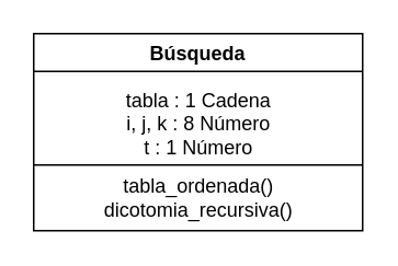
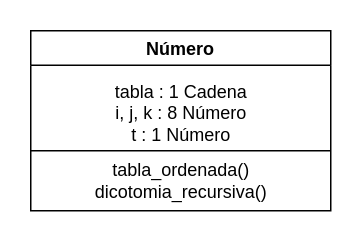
  <mxCell id="0" />
  <mxCell id="1" parent="0" />
- <mxCell id="2" value="Búsqueda" style="swimlane;" vertex="1" parent="1"><mxGeometry x="20" y="20" width="200" height="120" as="geometry" /></mxCell>
+ <mxCell id="2" value="Número" style="swimlane;" vertex="1" parent="1"><mxGeometry x="20" y="20" width="200" height="120" as="geometry" /></mxCell>
  <mxCell id="3" value="tabla : 1 Cadena&lt;br&gt;i, j, k : 8 Número&lt;br&gt;t : 1 Número" style="text;html=1;align=center;verticalAlign=middle;resizable=0;points=[];autosize=1;strokeColor=none;fillColor=none;" vertex="1" parent="2"><mxGeometry x="50" y="30" width="100" height="50" as="geometry" /></mxCell>
  <mxCell id="4" value="tabla_ordenada()&lt;br&gt;dicotomia_recursiva()" style="text;html=1;align=center;verticalAlign=middle;resizable=0;points=[];autosize=1;strokeColor=none;fillColor=none;" vertex="1" parent="2"><mxGeometry x="35" y="85" width="130" height="30" as="geometry" /></mxCell>
  <mxCell id="5" value="" style="endArrow=none;html=1;" edge="1" parent="1"><mxGeometry width="50" height="50" relative="1" as="geometry"><mxPoint x="20" y="100" as="sourcePoint" /><mxPoint x="220" y="100" as="targetPoint" /></mxGeometry></mxCell>
